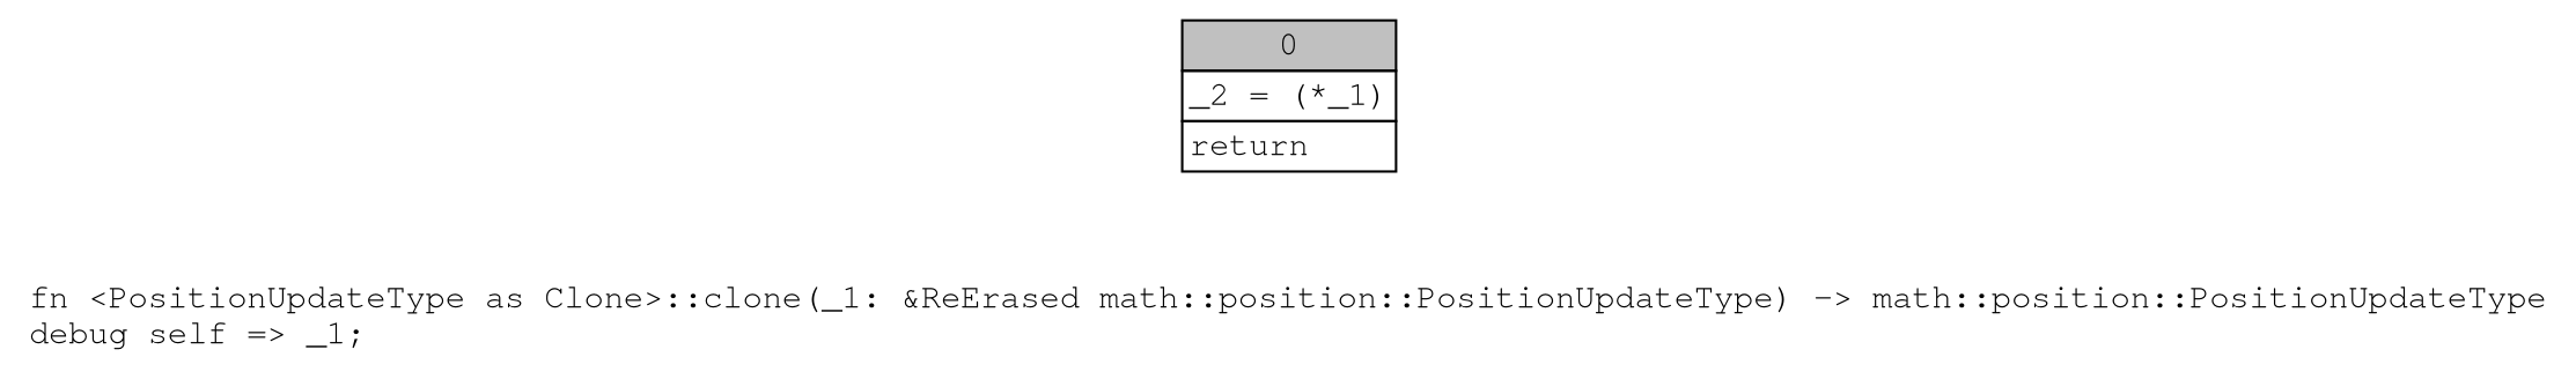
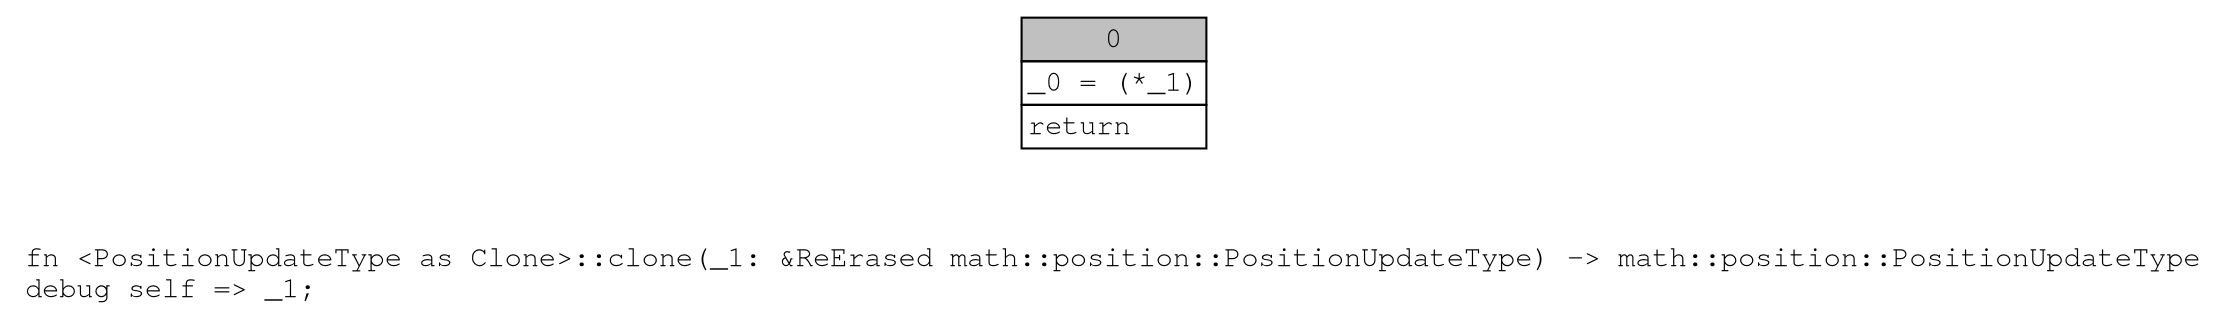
  digraph {
    fontname="Courier, monospace"
    label=<fn &lt;PositionUpdateType as Clone&gt;::clone(_1: &amp;ReErased math::position::PositionUpdateType) -&gt; math::position::PositionUpdateType<br align="left"/>debug self =&gt; _1;<br align="left"/>>
-   n1 [fontname="Courier, monospace" label=<<table border="0" cellborder="1" cellspacing="0"><tr><td bgcolor="gray" align="center" colspan="1">0</td></tr><tr><td align="left" balign="left">_2 = (*_1)<br/></td></tr><tr><td align="left">return</td></tr></table>> shape=none]
+   n1 [fontname="Courier, monospace" label=<<table border="0" cellborder="1" cellspacing="0"><tr><td bgcolor="gray" align="center" colspan="1">0</td></tr><tr><td align="left" balign="left">_0 = (*_1)<br/></td></tr><tr><td align="left">return</td></tr></table>> shape=none]
  }
